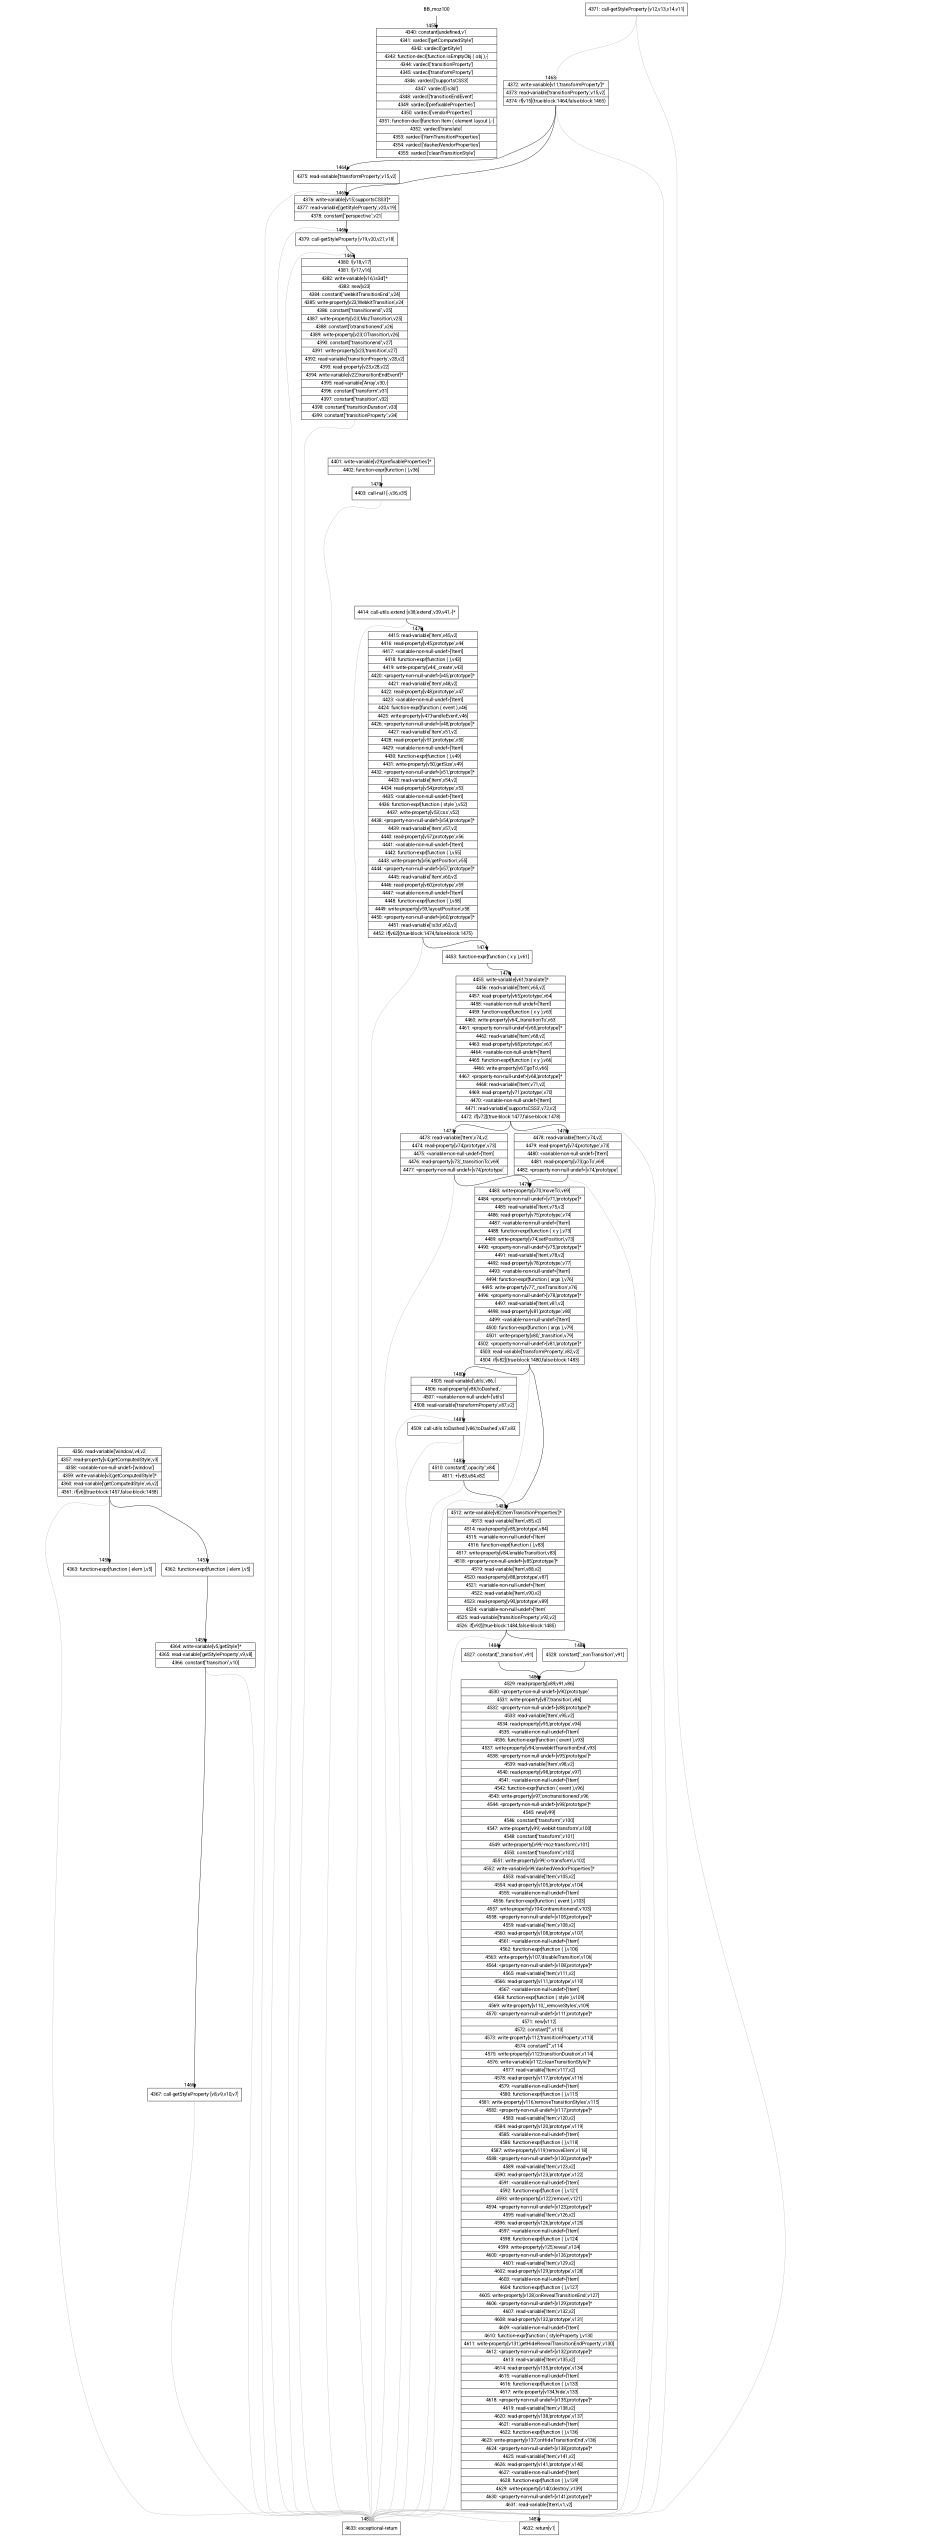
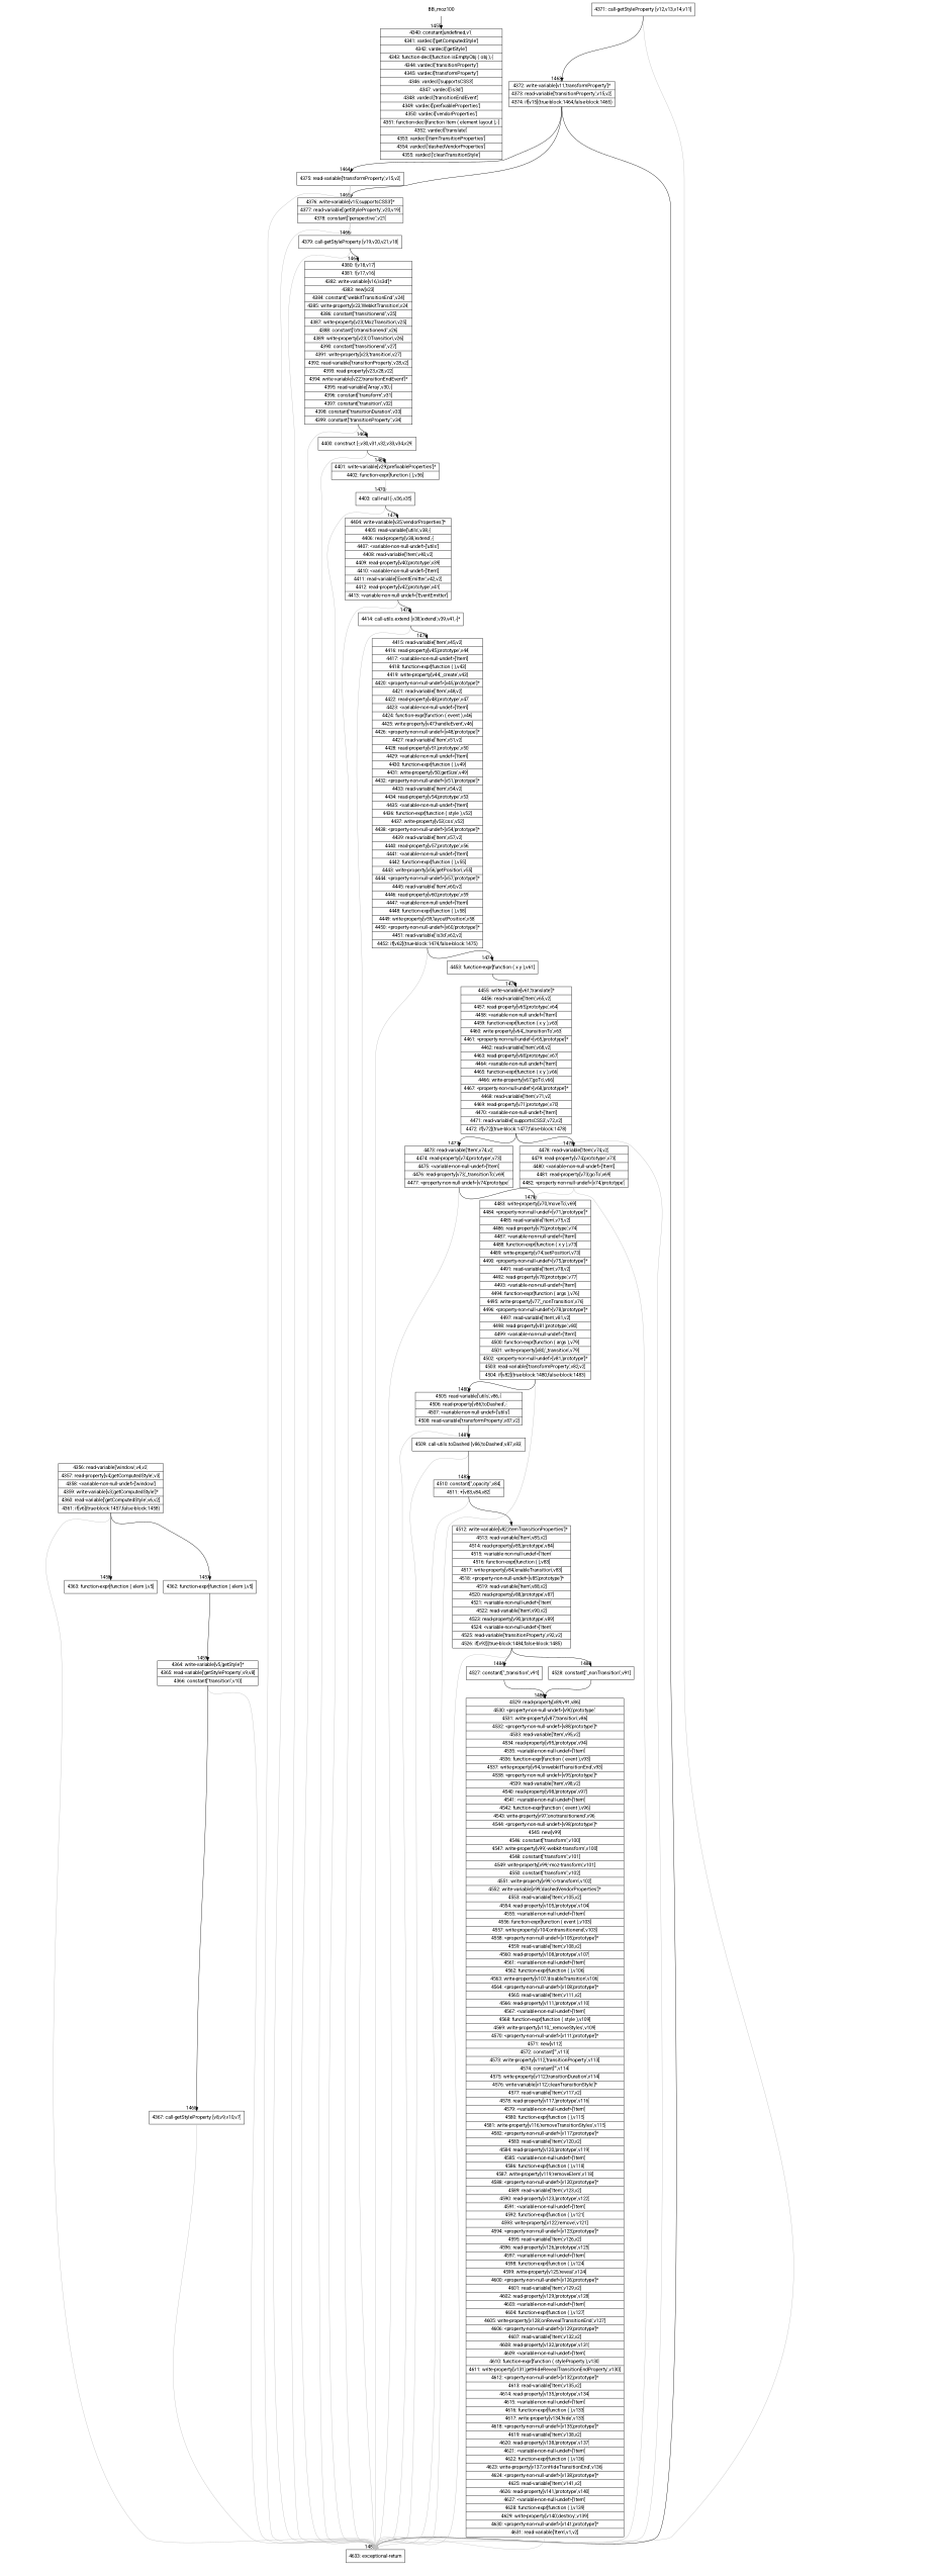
  digraph {
    fontname=Roboto
    rankdir=TD
    node [fontname=Roboto shape=record]
    edge [fontname=Roboto headport=n tailport=s]
    n1 [label=BB_moz100 shape=none]
    n2 [label="{4340: constant[undefined,v1]|4341: vardecl['getComputedStyle']|4342: vardecl['getStyle']|4343: function-decl[function isEmptyObj ( obj ),-]|4344: vardecl['transitionProperty']|4345: vardecl['transformProperty']|4346: vardecl['supportsCSS3']|4347: vardecl['is3d']|4348: vardecl['transitionEndEvent']|4349: vardecl['prefixableProperties']|4350: vardecl['vendorProperties']|4351: function-decl[function Item ( element layout ),-]|4352: vardecl['translate']|4353: vardecl['itemTransitionProperties']|4354: vardecl['dashedVendorProperties']|4355: vardecl['cleanTransitionStyle']}"]
    n3 [label="{4356: read-variable['window',v4,v2]|4357: read-property[v4,'getComputedStyle',v3]|4358: \<variable-non-null-undef\>['window']|4359: write-variable[v3,'getComputedStyle']*|4360: read-variable['getComputedStyle',v6,v2]|4361: if[v6](true-block:1457,false-block:1458)}"]
    n4 [label="{4362: function-expr[function ( elem ),v5]}"]
    n5 [label="{4363: function-expr[function ( elem ),v5]}"]
    n6 [label="{4633: exceptional-return}"]
    n7 [label="{4364: write-variable[v5,'getStyle']*|4365: read-variable['getStyleProperty',v9,v8]|4366: constant[\"transition\",v10]}"]
    n8 [label="{4367: call-getStyleProperty [v8,v9,v10,v7]}"]
    n9 [label="{4371: call-getStyleProperty [v12,v13,v14,v11]}"]
    n10 [label="{4372: write-variable[v11,'transformProperty']*|4373: read-variable['transitionProperty',v15,v2]|4374: if[v15](true-block:1464,false-block:1465)}"]
    n11 [label="{4376: write-variable[v15,'supportsCSS3']*|4377: read-variable['getStyleProperty',v20,v19]|4378: constant[\"perspective\",v21]}"]
    n12 [label="{4375: read-variable['transformProperty',v15,v2]}"]
    n13 [label="{4379: call-getStyleProperty [v19,v20,v21,v18]}"]
    n14 [label="{4380: ![v18,v17]|4381: ![v17,v16]|4382: write-variable[v16,'is3d']*|4383: new[v23]|4384: constant[\"webkitTransitionEnd\",v24]|4385: write-property[v23,'WebkitTransition',v24]|4386: constant[\"transitionend\",v25]|4387: write-property[v23,'MozTransition',v25]|4388: constant[\"otransitionend\",v26]|4389: write-property[v23,'OTransition',v26]|4390: constant[\"transitionend\",v27]|4391: write-property[v23,'transition',v27]|4392: read-variable['transitionProperty',v28,v2]|4393: read-property[v23,v28,v22]|4394: write-variable[v22,'transitionEndEvent']*|4395: read-variable['Array',v30,-]|4396: constant[\"transform\",v31]|4397: constant[\"transition\",v32]|4398: constant[\"transitionDuration\",v33]|4399: constant[\"transitionProperty\",v34]}"]
+   n15 [label="{4400: construct [-,v30,v31,v32,v33,v34,v29]}"]
    n16 [label="{4401: write-variable[v29,'prefixableProperties']*|4402: function-expr[function ( ),v36]}"]
    n17 [label="{4403: call-null [-,v36,v35]}"]
+   n18 [label="{4404: write-variable[v35,'vendorProperties']*|4405: read-variable['utils',v38,-]|4406: read-property[v38,'extend',-]|4407: \<variable-non-null-undef\>['utils']|4408: read-variable['Item',v40,v2]|4409: read-property[v40,'prototype',v39]|4410: \<variable-non-null-undef\>['Item']|4411: read-variable['EventEmitter',v42,v2]|4412: read-property[v42,'prototype',v41]|4413: \<variable-non-null-undef\>['EventEmitter']}"]
    n19 [label="{4414: call-utils.extend [v38,'extend',v39,v41,-]*}"]
    n20 [label="{4415: read-variable['Item',v45,v2]|4416: read-property[v45,'prototype',v44]|4417: \<variable-non-null-undef\>['Item']|4418: function-expr[function ( ),v43]|4419: write-property[v44,'_create',v43]|4420: \<property-non-null-undef\>[v45,'prototype']*|4421: read-variable['Item',v48,v2]|4422: read-property[v48,'prototype',v47]|4423: \<variable-non-null-undef\>['Item']|4424: function-expr[function ( event ),v46]|4425: write-property[v47,'handleEvent',v46]|4426: \<property-non-null-undef\>[v48,'prototype']*|4427: read-variable['Item',v51,v2]|4428: read-property[v51,'prototype',v50]|4429: \<variable-non-null-undef\>['Item']|4430: function-expr[function ( ),v49]|4431: write-property[v50,'getSize',v49]|4432: \<property-non-null-undef\>[v51,'prototype']*|4433: read-variable['Item',v54,v2]|4434: read-property[v54,'prototype',v53]|4435: \<variable-non-null-undef\>['Item']|4436: function-expr[function ( style ),v52]|4437: write-property[v53,'css',v52]|4438: \<property-non-null-undef\>[v54,'prototype']*|4439: read-variable['Item',v57,v2]|4440: read-property[v57,'prototype',v56]|4441: \<variable-non-null-undef\>['Item']|4442: function-expr[function ( ),v55]|4443: write-property[v56,'getPosition',v55]|4444: \<property-non-null-undef\>[v57,'prototype']*|4445: read-variable['Item',v60,v2]|4446: read-property[v60,'prototype',v59]|4447: \<variable-non-null-undef\>['Item']|4448: function-expr[function ( ),v58]|4449: write-property[v59,'layoutPosition',v58]|4450: \<property-non-null-undef\>[v60,'prototype']*|4451: read-variable['is3d',v62,v2]|4452: if[v62](true-block:1474,false-block:1475)}"]
    n21 [label="{4453: function-expr[function ( x y ),v61]}"]
    n22 [label="{4455: write-variable[v61,'translate']*|4456: read-variable['Item',v65,v2]|4457: read-property[v65,'prototype',v64]|4458: \<variable-non-null-undef\>['Item']|4459: function-expr[function ( x y ),v63]|4460: write-property[v64,'_transitionTo',v63]|4461: \<property-non-null-undef\>[v65,'prototype']*|4462: read-variable['Item',v68,v2]|4463: read-property[v68,'prototype',v67]|4464: \<variable-non-null-undef\>['Item']|4465: function-expr[function ( x y ),v66]|4466: write-property[v67,'goTo',v66]|4467: \<property-non-null-undef\>[v68,'prototype']*|4468: read-variable['Item',v71,v2]|4469: read-property[v71,'prototype',v70]|4470: \<variable-non-null-undef\>['Item']|4471: read-variable['supportsCSS3',v72,v2]|4472: if[v72](true-block:1477,false-block:1478)}"]
    n23 [label="{4473: read-variable['Item',v74,v2]|4474: read-property[v74,'prototype',v73]|4475: \<variable-non-null-undef\>['Item']|4476: read-property[v73,'_transitionTo',v69]|4477: \<property-non-null-undef\>[v74,'prototype']}"]
    n24 [label="{4478: read-variable['Item',v74,v2]|4479: read-property[v74,'prototype',v73]|4480: \<variable-non-null-undef\>['Item']|4481: read-property[v73,'goTo',v69]|4482: \<property-non-null-undef\>[v74,'prototype']}"]
    n25 [label="{4483: write-property[v70,'moveTo',v69]|4484: \<property-non-null-undef\>[v71,'prototype']*|4485: read-variable['Item',v75,v2]|4486: read-property[v75,'prototype',v74]|4487: \<variable-non-null-undef\>['Item']|4488: function-expr[function ( x y ),v73]|4489: write-property[v74,'setPosition',v73]|4490: \<property-non-null-undef\>[v75,'prototype']*|4491: read-variable['Item',v78,v2]|4492: read-property[v78,'prototype',v77]|4493: \<variable-non-null-undef\>['Item']|4494: function-expr[function ( args ),v76]|4495: write-property[v77,'_nonTransition',v76]|4496: \<property-non-null-undef\>[v78,'prototype']*|4497: read-variable['Item',v81,v2]|4498: read-property[v81,'prototype',v80]|4499: \<variable-non-null-undef\>['Item']|4500: function-expr[function ( args ),v79]|4501: write-property[v80,'_transition',v79]|4502: \<property-non-null-undef\>[v81,'prototype']*|4503: read-variable['transformProperty',v82,v2]|4504: if[v82](true-block:1480,false-block:1483)}"]
    n26 [label="{4512: write-variable[v82,'itemTransitionProperties']*|4513: read-variable['Item',v85,v2]|4514: read-property[v85,'prototype',v84]|4515: \<variable-non-null-undef\>['Item']|4516: function-expr[function ( ),v83]|4517: write-property[v84,'enableTransition',v83]|4518: \<property-non-null-undef\>[v85,'prototype']*|4519: read-variable['Item',v88,v2]|4520: read-property[v88,'prototype',v87]|4521: \<variable-non-null-undef\>['Item']|4522: read-variable['Item',v90,v2]|4523: read-property[v90,'prototype',v89]|4524: \<variable-non-null-undef\>['Item']|4525: read-variable['transitionProperty',v92,v2]|4526: if[v92](true-block:1484,false-block:1485)}"]
    n27 [label="{4505: read-variable['utils',v86,-]|4506: read-property[v86,'toDashed',-]|4507: \<variable-non-null-undef\>['utils']|4508: read-variable['transformProperty',v87,v2]}"]
    n28 [label="{4527: constant[\"_transition\",v91]}"]
    n29 [label="{4528: constant[\"_nonTransition\",v91]}"]
    n30 [label="{4509: call-utils.toDashed [v86,'toDashed',v87,v83]}"]
    n31 [label="{4529: read-property[v89,v91,v86]|4530: \<property-non-null-undef\>[v90,'prototype']|4531: write-property[v87,'transition',v86]|4532: \<property-non-null-undef\>[v88,'prototype']*|4533: read-variable['Item',v95,v2]|4534: read-property[v95,'prototype',v94]|4535: \<variable-non-null-undef\>['Item']|4536: function-expr[function ( event ),v93]|4537: write-property[v94,'onwebkitTransitionEnd',v93]|4538: \<property-non-null-undef\>[v95,'prototype']*|4539: read-variable['Item',v98,v2]|4540: read-property[v98,'prototype',v97]|4541: \<variable-non-null-undef\>['Item']|4542: function-expr[function ( event ),v96]|4543: write-property[v97,'onotransitionend',v96]|4544: \<property-non-null-undef\>[v98,'prototype']*|4545: new[v99]|4546: constant[\"transform\",v100]|4547: write-property[v99,'-webkit-transform',v100]|4548: constant[\"transform\",v101]|4549: write-property[v99,'-moz-transform',v101]|4550: constant[\"transform\",v102]|4551: write-property[v99,'-o-transform',v102]|4552: write-variable[v99,'dashedVendorProperties']*|4553: read-variable['Item',v105,v2]|4554: read-property[v105,'prototype',v104]|4555: \<variable-non-null-undef\>['Item']|4556: function-expr[function ( event ),v103]|4557: write-property[v104,'ontransitionend',v103]|4558: \<property-non-null-undef\>[v105,'prototype']*|4559: read-variable['Item',v108,v2]|4560: read-property[v108,'prototype',v107]|4561: \<variable-non-null-undef\>['Item']|4562: function-expr[function ( ),v106]|4563: write-property[v107,'disableTransition',v106]|4564: \<property-non-null-undef\>[v108,'prototype']*|4565: read-variable['Item',v111,v2]|4566: read-property[v111,'prototype',v110]|4567: \<variable-non-null-undef\>['Item']|4568: function-expr[function ( style ),v109]|4569: write-property[v110,'_removeStyles',v109]|4570: \<property-non-null-undef\>[v111,'prototype']*|4571: new[v112]|4572: constant[\"\",v113]|4573: write-property[v112,'transitionProperty',v113]|4574: constant[\"\",v114]|4575: write-property[v112,'transitionDuration',v114]|4576: write-variable[v112,'cleanTransitionStyle']*|4577: read-variable['Item',v117,v2]|4578: read-property[v117,'prototype',v116]|4579: \<variable-non-null-undef\>['Item']|4580: function-expr[function ( ),v115]|4581: write-property[v116,'removeTransitionStyles',v115]|4582: \<property-non-null-undef\>[v117,'prototype']*|4583: read-variable['Item',v120,v2]|4584: read-property[v120,'prototype',v119]|4585: \<variable-non-null-undef\>['Item']|4586: function-expr[function ( ),v118]|4587: write-property[v119,'removeElem',v118]|4588: \<property-non-null-undef\>[v120,'prototype']*|4589: read-variable['Item',v123,v2]|4590: read-property[v123,'prototype',v122]|4591: \<variable-non-null-undef\>['Item']|4592: function-expr[function ( ),v121]|4593: write-property[v122,'remove',v121]|4594: \<property-non-null-undef\>[v123,'prototype']*|4595: read-variable['Item',v126,v2]|4596: read-property[v126,'prototype',v125]|4597: \<variable-non-null-undef\>['Item']|4598: function-expr[function ( ),v124]|4599: write-property[v125,'reveal',v124]|4600: \<property-non-null-undef\>[v126,'prototype']*|4601: read-variable['Item',v129,v2]|4602: read-property[v129,'prototype',v128]|4603: \<variable-non-null-undef\>['Item']|4604: function-expr[function ( ),v127]|4605: write-property[v128,'onRevealTransitionEnd',v127]|4606: \<property-non-null-undef\>[v129,'prototype']*|4607: read-variable['Item',v132,v2]|4608: read-property[v132,'prototype',v131]|4609: \<variable-non-null-undef\>['Item']|4610: function-expr[function ( styleProperty ),v130]|4611: write-property[v131,'getHideRevealTransitionEndProperty',v130]|4612: \<property-non-null-undef\>[v132,'prototype']*|4613: read-variable['Item',v135,v2]|4614: read-property[v135,'prototype',v134]|4615: \<variable-non-null-undef\>['Item']|4616: function-expr[function ( ),v133]|4617: write-property[v134,'hide',v133]|4618: \<property-non-null-undef\>[v135,'prototype']*|4619: read-variable['Item',v138,v2]|4620: read-property[v138,'prototype',v137]|4621: \<variable-non-null-undef\>['Item']|4622: function-expr[function ( ),v136]|4623: write-property[v137,'onHideTransitionEnd',v136]|4624: \<property-non-null-undef\>[v138,'prototype']*|4625: read-variable['Item',v141,v2]|4626: read-property[v141,'prototype',v140]|4627: \<variable-non-null-undef\>['Item']|4628: function-expr[function ( ),v139]|4629: write-property[v140,'destroy',v139]|4630: \<property-non-null-undef\>[v141,'prototype']*|4631: read-variable['Item',v1,v2]}"]
    n32 [label="{4510: constant[\",opacity\",v84]|4511: +[v83,v84,v82]}"]
-   n33 [label="{4632: return[v1]}"]
    n1 -> n2 [headlabel="    1455"]
    n3 -> n4 [headlabel="      1457"]
    n3 -> n5 [headlabel="      1458"]
    n3 -> n6 [color=gray headlabel="      1488"]
    n4 -> n7 [headlabel="      1459"]
    n7 -> n6 [color=gray]
    n7 -> n8 [headlabel="      1460"]
    n8 -> n6 [color=gray]
    n9 -> n6 [color=gray]
-   n9 -> n10 [headlabel="      1463" color=gray]
-   n10 -> n6 [color=gray]
+   n9 -> n10 [headlabel="      1463"]
+   n10 -> n6 [color=black]
    n10 -> n11 [headlabel="      1465"]
    n10 -> n12 [headlabel="      1464"]
    n11 -> n6 [color=gray]
-   n11 -> n13 [headlabel="      1466"]
+   n11 -> n13 [headlabel="      1466" color=gray]
    n12 -> n6 [color=gray]
-   n12 -> n11
+   n12 -> n11 [color=gray]
    n13 -> n6 [color=gray]
    n13 -> n14 [headlabel="      1467"]
    n14 -> n6 [color=gray]
-   n16 -> n17 [headlabel="      1470"]
+   n14 -> n15 [headlabel="      1468"]
+   n15 -> n6 [color=gray]
+   n15 -> n16 [headlabel="      1469"]
+   n16 -> n17 [headlabel="      1470" color=gray]
    n17 -> n6 [color=gray]
+   n17 -> n18 [headlabel="      1471"]
+   n18 -> n6 [color=gray]
+   n18 -> n19 [headlabel="      1472"]
    n19 -> n6 [color=gray]
    n19 -> n20 [headlabel="      1473"]
    n20 -> n6 [color=gray]
    n20 -> n21 [headlabel="      1474"]
    n21 -> n22 [headlabel="      1476"]
    n22 -> n6 [color=gray]
    n22 -> n23 [headlabel="      1477"]
    n22 -> n24 [headlabel="      1478"]
    n23 -> n6 [color=gray]
    n23 -> n25 [headlabel="      1479"]
    n24 -> n6 [color=gray]
-   n24 -> n25
+   n24 -> n25 [color=gray]
    n25 -> n6 [color=gray]
-   n25 -> n26 [headlabel="      1483"]
    n25 -> n27 [headlabel="      1480"]
    n26 -> n6 [color=gray]
    n26 -> n28 [headlabel="      1484"]
    n26 -> n29 [headlabel="      1485"]
    n27 -> n6 [color=gray]
    n27 -> n30 [headlabel="      1481"]
    n28 -> n31 [headlabel="      1486"]
    n29 -> n31
    n30 -> n6 [color=gray]
    n30 -> n32 [headlabel="      1482"]
    n31 -> n6 [color=gray]
-   n31 -> n33 [headlabel="      1487"]
    n32 -> n6 [color=gray]
    n32 -> n26
  }
